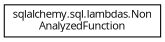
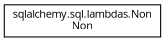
  digraph {
    rankdir=LR
    fontname="Open Sans"
-   n1 [color=black fillcolor=white fontname="Open Sans" fontsize=10 height=0.2 label="sqlalchemy.sql.lambdas.Non\lAnalyzedFunction" shape=record style=filled width=0.4]
+   n1 [color=black fillcolor=white fontname="Open Sans" fontsize=10 height=0.2 label="sqlalchemy.sql.lambdas.Non\lNon" shape=record style=filled width=0.4]
  }
